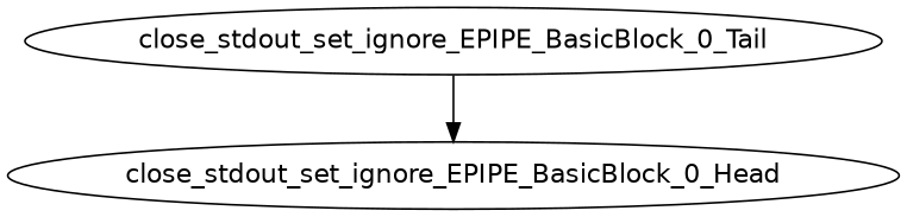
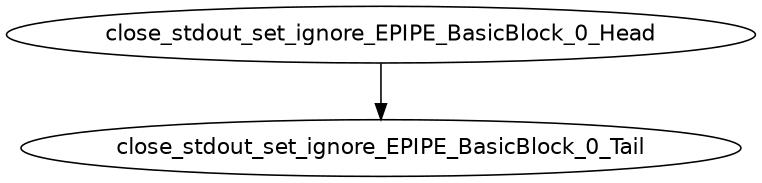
  digraph {
    fontname="DejaVu Sans"
    node [fontname="DejaVu Sans"]
    close_stdout_set_ignore_EPIPE_BasicBlock_0_Head
    close_stdout_set_ignore_EPIPE_BasicBlock_0_Tail
-   close_stdout_set_ignore_EPIPE_BasicBlock_0_Tail -> close_stdout_set_ignore_EPIPE_BasicBlock_0_Head [fontname="DejaVu Sans"]
+   close_stdout_set_ignore_EPIPE_BasicBlock_0_Head -> close_stdout_set_ignore_EPIPE_BasicBlock_0_Tail [fontname="DejaVu Sans"]
  }
